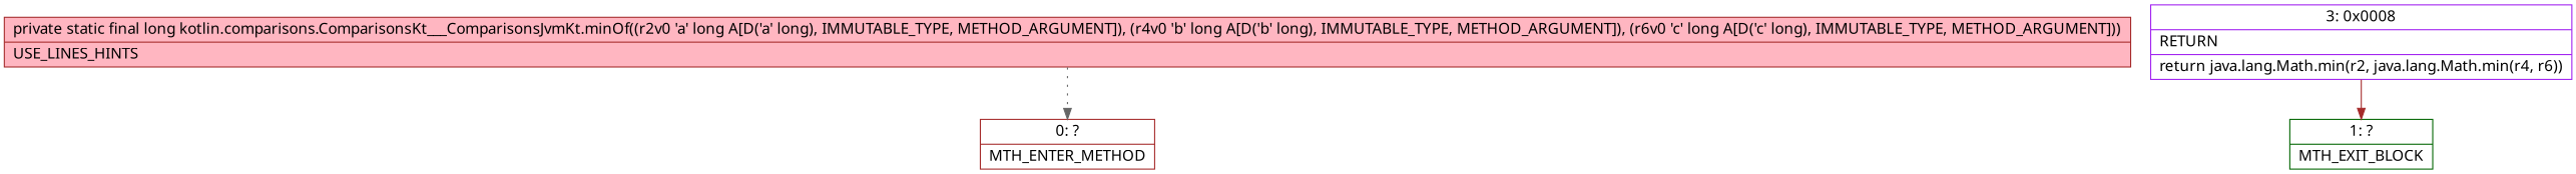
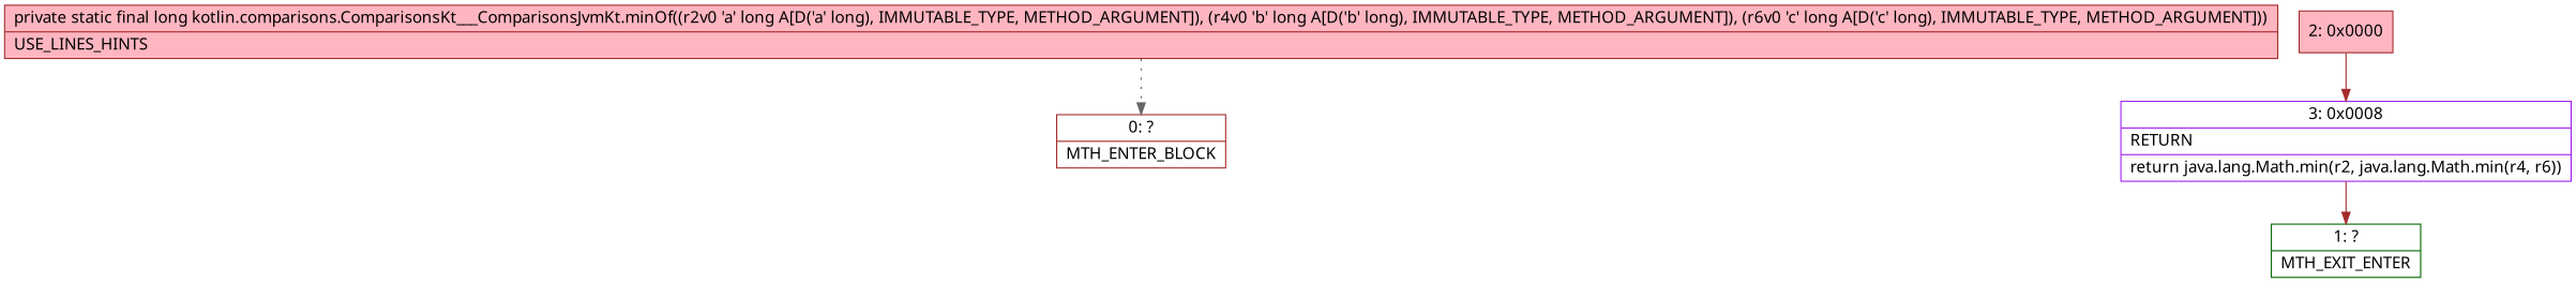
  digraph {
    fontname="Noto Sans"
    node [color=brown fillcolor=white fontname="Noto Sans" shape=record style=filled]
    edge [color=brown fontname="Noto Sans" style=solid]
-   n1 [label="{0\:\ ?|MTH_ENTER_METHOD\l}"]
+   n1 [label="{0\:\ ?|MTH_ENTER_BLOCK\l}"]
+   n2 [fillcolor=lightpink label="{2\:\ 0x0000}"]
    n3 [color=purple label="{3\:\ 0x0008|RETURN\l|return java.lang.Math.min(r2, java.lang.Math.min(r4, r6))\l}"]
-   n4 [color=darkgreen label="{1\:\ ?|MTH_EXIT_BLOCK\l}"]
+   n4 [color=darkgreen label="{1\:\ ?|MTH_EXIT_ENTER\l}"]
    n5 [fillcolor=lightpink label="{private static final long kotlin.comparisons.ComparisonsKt___ComparisonsJvmKt.minOf((r2v0 'a' long A[D('a' long), IMMUTABLE_TYPE, METHOD_ARGUMENT]), (r4v0 'b' long A[D('b' long), IMMUTABLE_TYPE, METHOD_ARGUMENT]), (r6v0 'c' long A[D('c' long), IMMUTABLE_TYPE, METHOD_ARGUMENT]))  | USE_LINES_HINTS\l}"]
+   n2 -> n3
    n3 -> n4
    n5 -> n1 [color=gray40 style=dotted]
  }
